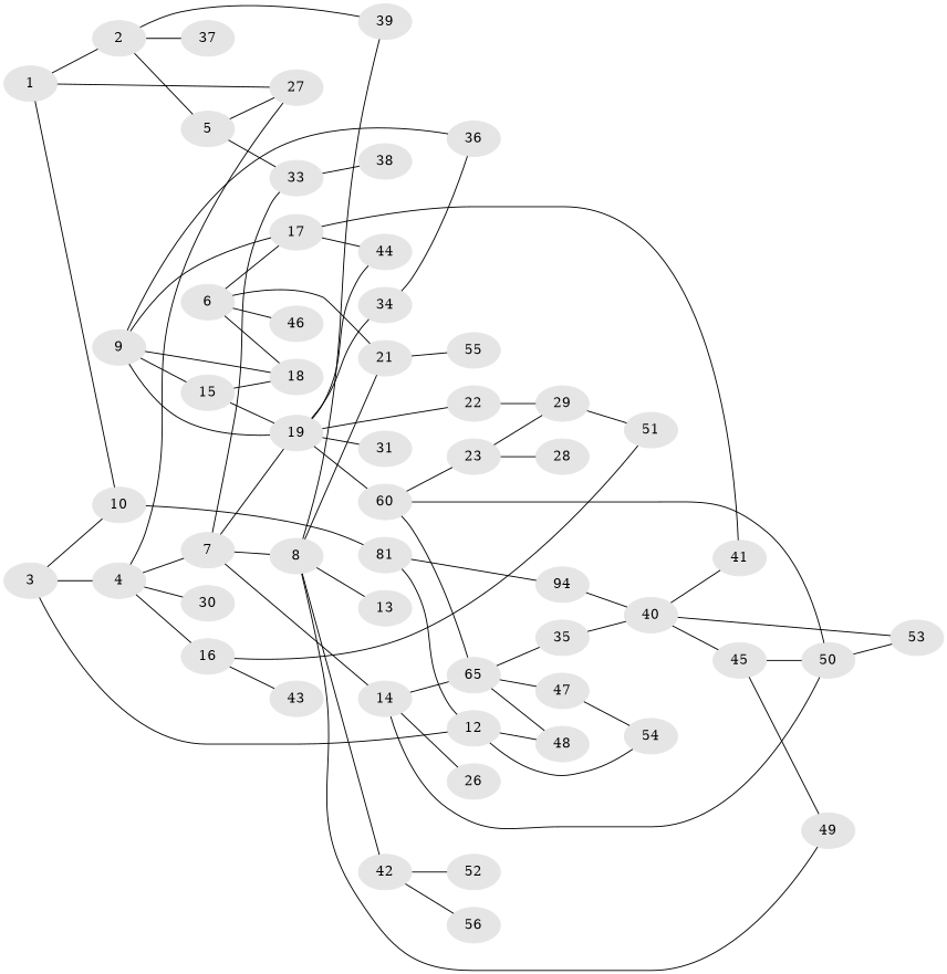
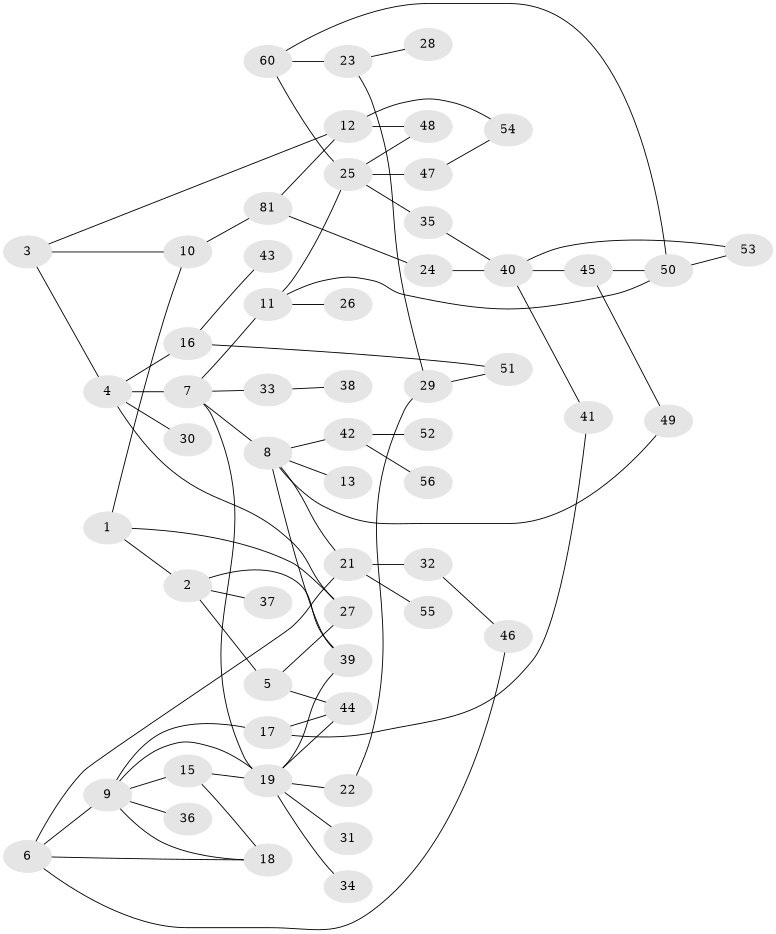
  graph {
    rankdir=LR
    node [color=gray90 style=filled]
    1
    2
    10
    27
    5
    37
    39
    3
    4
    12
    n11 [label=81]
    33
    6
    9
    18
    21
    46
    7
    16
    30
    48
    54
    8
-   14
+   14 [label=11]
    19
    43
    51
    38
    15
    17
    36
+   32
    55
    13
    42
    49
-   25 [label=65]
+   25
    26
    50
    22
    44
    n42 [label=60]
    31
    34
    52
    56
    41
    29
-   24 [label=94]
+   24
    40
    35
    47
    53
    23
    28
    45
    1 -- 2
    1 -- 10
    1 -- 27
    2 -- 5
    2 -- 37
    2 -- 39
    10 -- n11
    5 -- 27
-   5 -- 33
+   5 -- 44
    3 -- 10
    3 -- 4
    3 -- 12
    4 -- 27
    4 -- 7
    4 -- 16
    4 -- 30
    12 -- 48
    12 -- 54
    n11 -- 12
    n11 -- 24
    33 -- 38
-   6 -- 17
+   6 -- 9
    6 -- 18
    6 -- 21
    6 -- 46
    9 -- 18
    9 -- 19
    9 -- 15
    9 -- 17
    9 -- 36
+   21 -- 32
    21 -- 55
    7 -- 33
    7 -- 8
    7 -- 14
    7 -- 19
    16 -- 43
    16 -- 51
    8 -- 39
    8 -- 21
    8 -- 13
    8 -- 42
    8 -- 49
    14 -- 25
    14 -- 26
    14 -- 50
    19 -- 22
    19 -- 44
-   19 -- n42
+   19 -- 39
    19 -- 31
    19 -- 34
    15 -- 18
    15 -- 19
    17 -- 44
    17 -- 41
+   32 -- 46
    42 -- 52
    42 -- 56
    25 -- 48
    25 -- 35
    25 -- 47
    50 -- 53
    22 -- 29
    n42 -- 25
    n42 -- 50
    n42 -- 23
-   34 -- 36
    29 -- 51
    24 -- 40
    40 -- 41
    40 -- 53
    40 -- 45
    35 -- 40
    47 -- 54
    23 -- 29
    23 -- 28
    45 -- 49
    45 -- 50
  }
